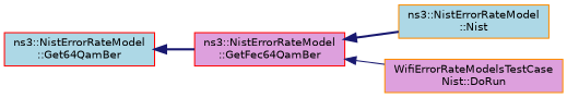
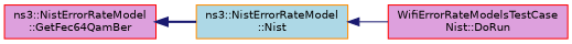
  digraph {
    rankdir=LR
    node [color=red fillcolor=lightblue fontname=Helvetica fontsize=10 shape=record style=filled]
    edge [color=midnightblue dir=back fontname=Helvetica fontsize=10 labelfontname=Helvetica labelfontsize=10 style=bold]
-   n1 [fontcolor=black height=0.2 label="ns3::NistErrorRateModel\l::Get64QamBer" width=0.4]
    n2 [fillcolor=plum height=0.2 label="ns3::NistErrorRateModel\l::GetFec64QamBer" width=0.4]
    n3 [color=darkorange height=0.2 label="ns3::NistErrorRateModel\l::Nist" width=0.4]
-   n4 [color=darkorange fillcolor=plum height=0.2 label="WifiErrorRateModelsTestCase\lNist::DoRun" width=0.4]
-   n1 -> n2
+   n4 [fillcolor=plum height=0.2 label="WifiErrorRateModelsTestCase\lNist::DoRun" width=0.4]
    n2 -> n3
-   n2 -> n4 [style=solid]
+   n3 -> n4 [style=solid]
  }
